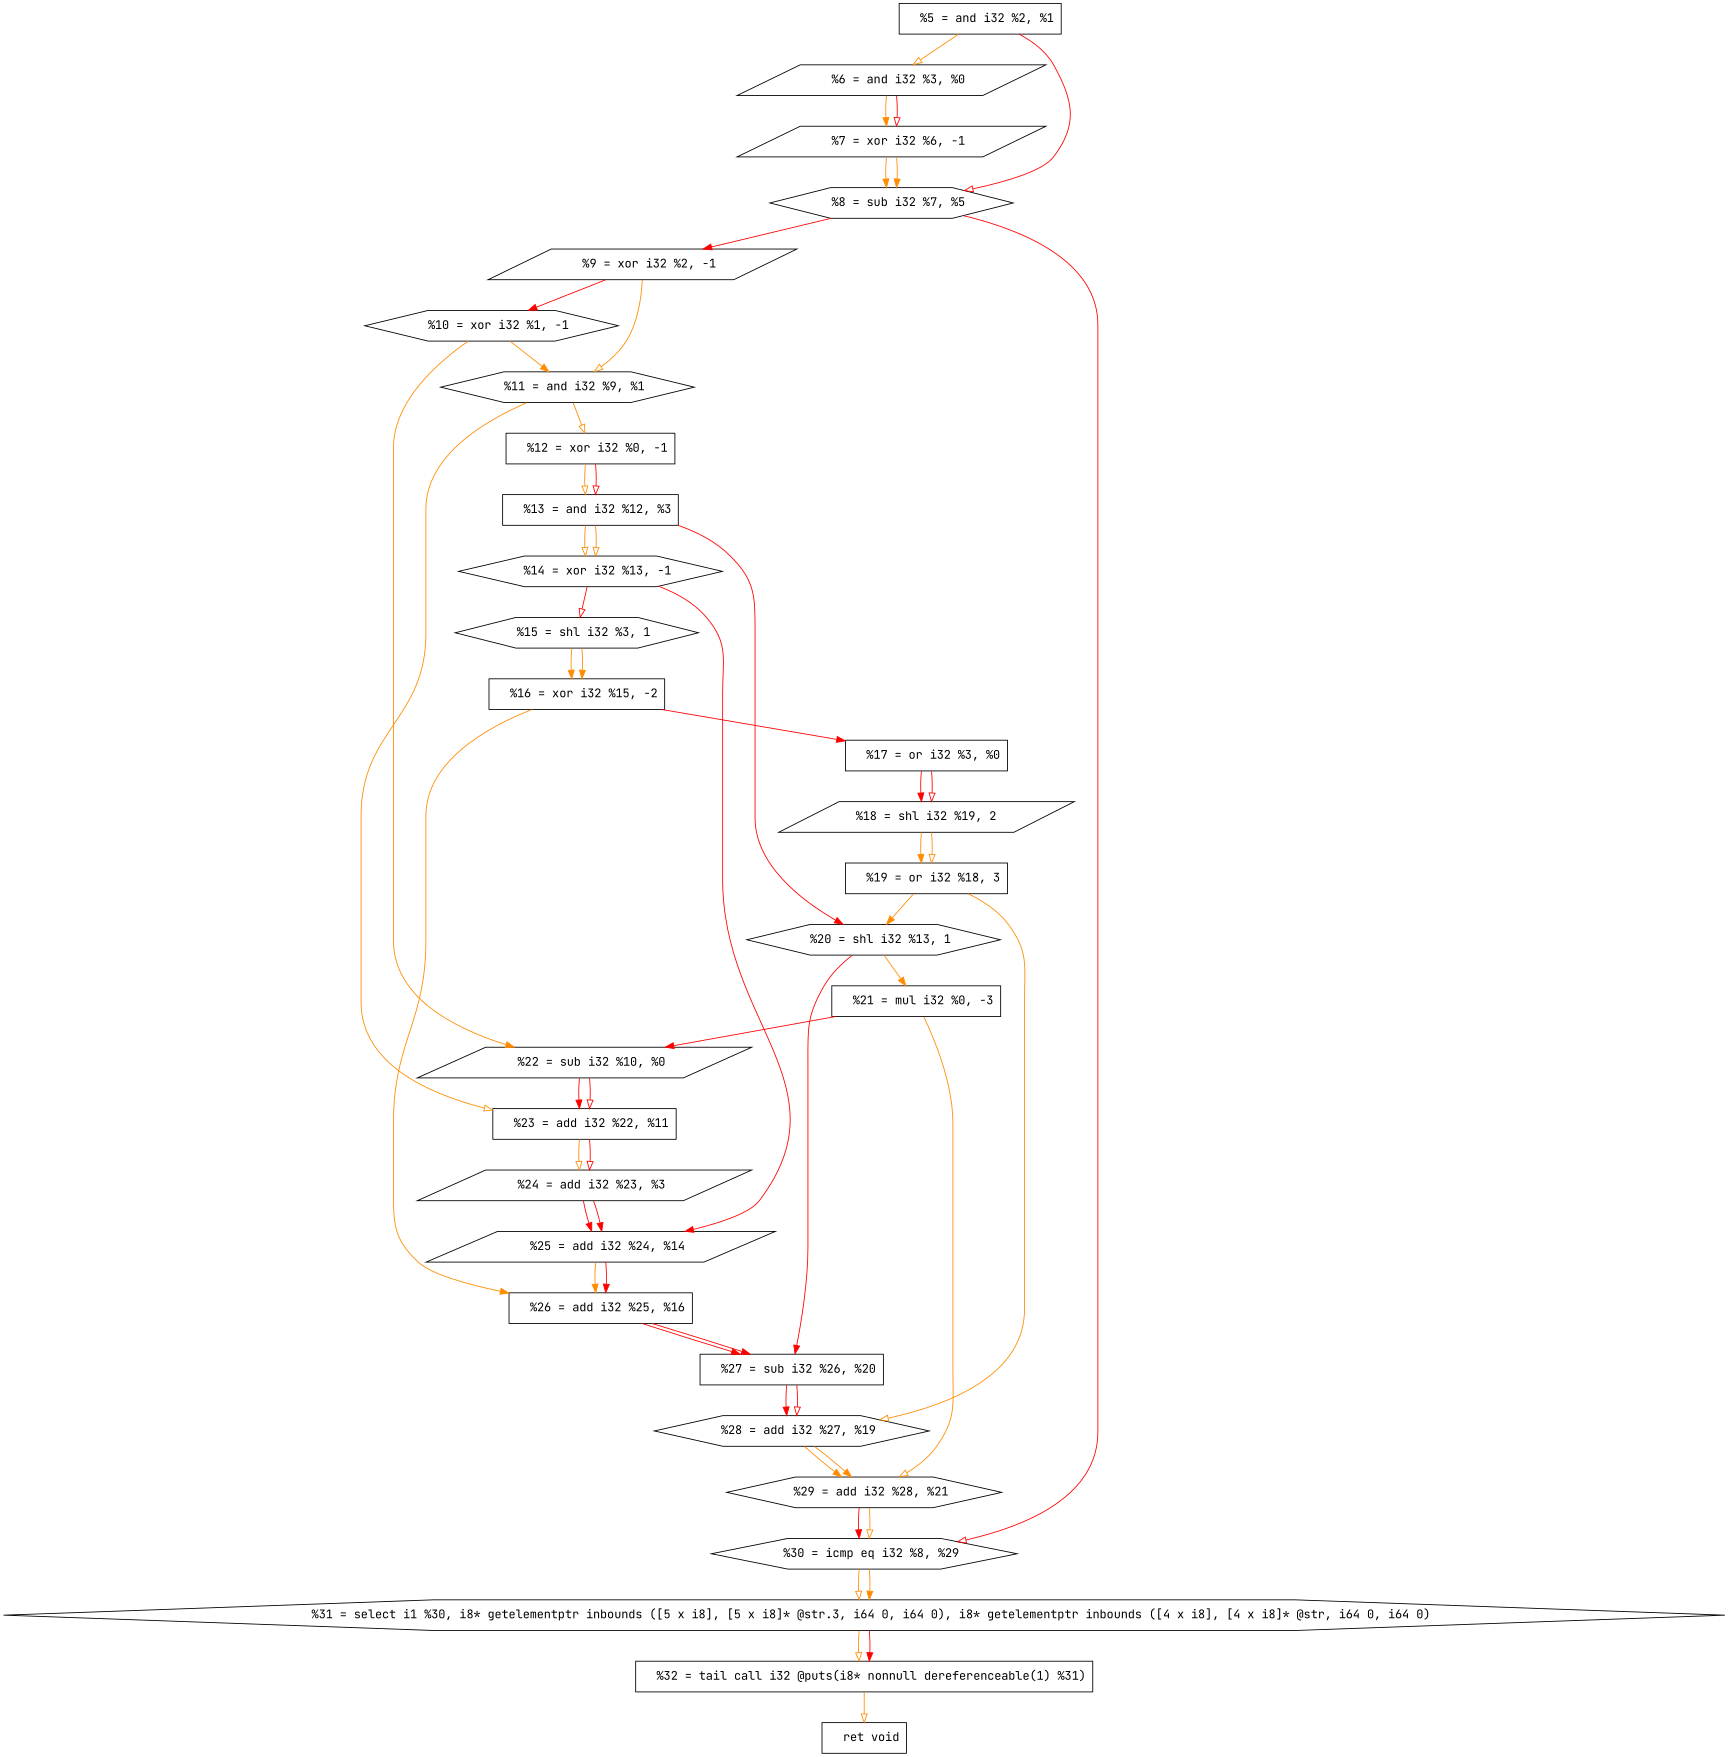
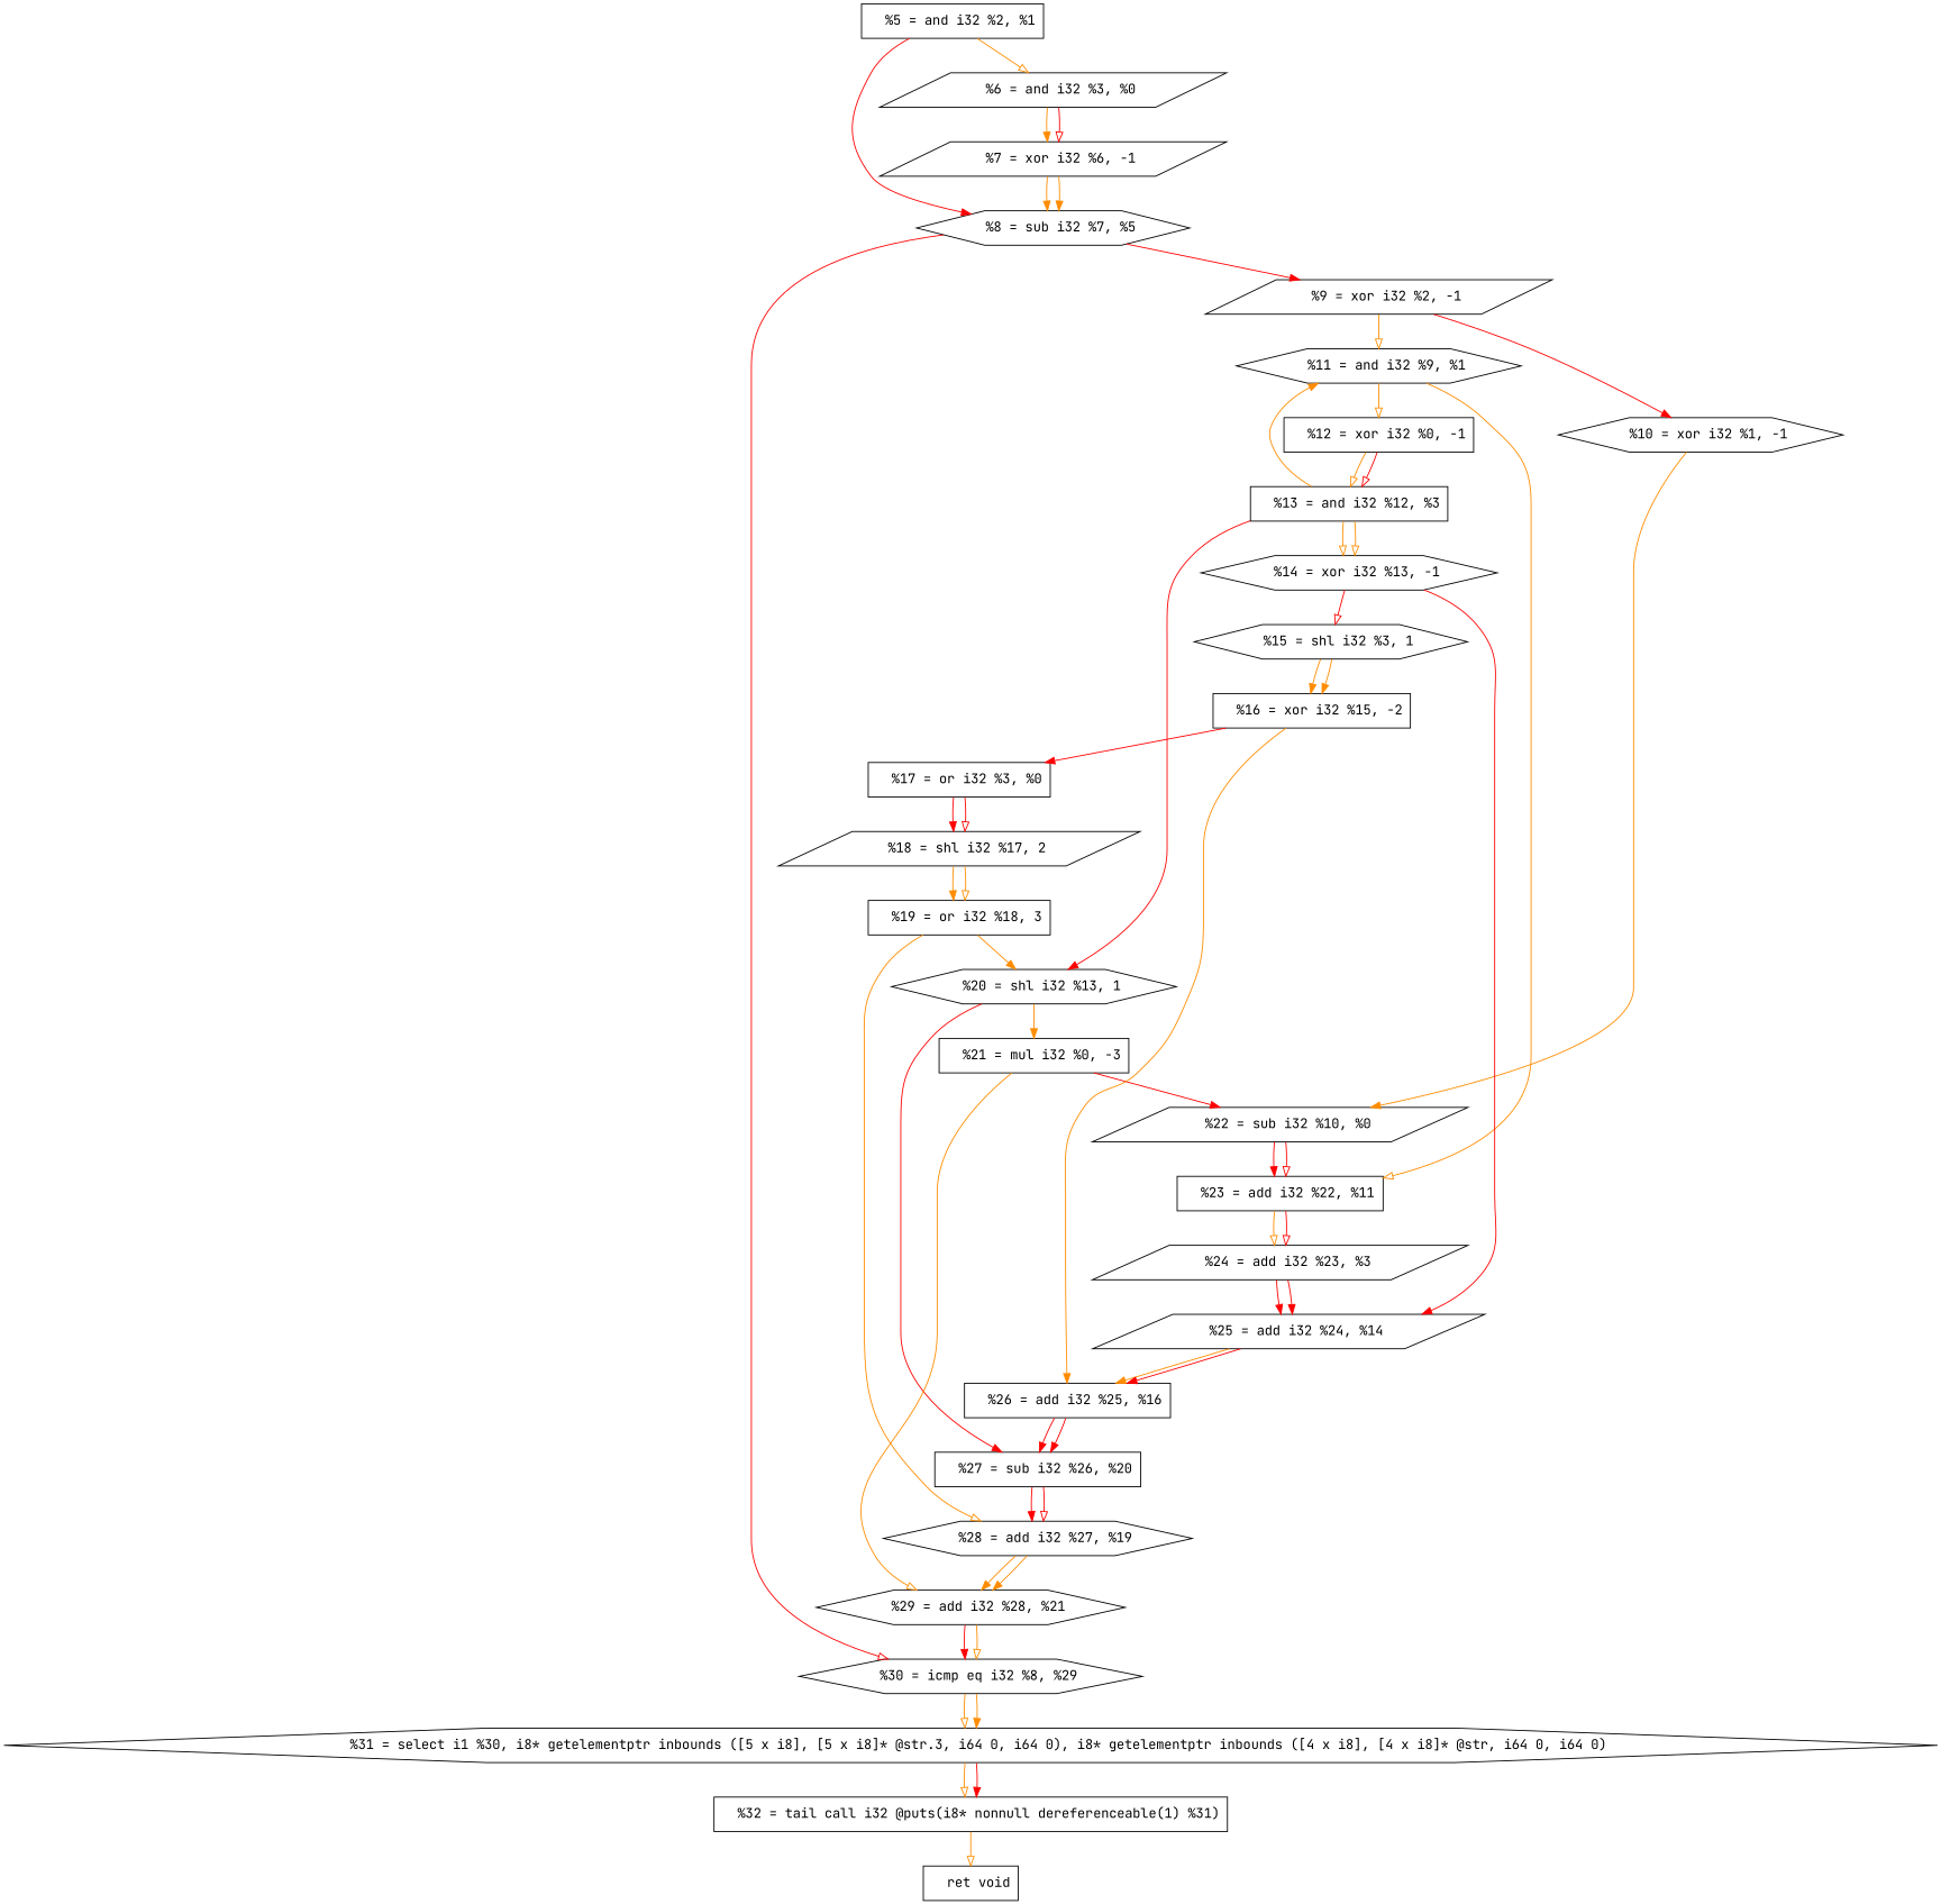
  digraph {
    fontname="JetBrains Mono"
    node [fontname="JetBrains Mono" shape=box]
    edge [arrowhead=normal color=darkorange fontname="JetBrains Mono"]
    n1 [label="  %5 = and i32 %2, %1"]
    n2 [label="  %6 = and i32 %3, %0" shape=parallelogram]
    n3 [label="  %8 = sub i32 %7, %5" shape=hexagon]
    n4 [label="  %7 = xor i32 %6, -1" shape=parallelogram]
    n5 [label="  %9 = xor i32 %2, -1" shape=parallelogram]
    n6 [label="  %30 = icmp eq i32 %8, %29" shape=hexagon]
    n7 [label="  %10 = xor i32 %1, -1" shape=hexagon]
    n8 [label="  %11 = and i32 %9, %1" shape=hexagon]
    n9 [label="  %31 = select i1 %30, i8* getelementptr inbounds ([5 x i8], [5 x i8]* @str.3, i64 0, i64 0), i8* getelementptr inbounds ([4 x i8], [4 x i8]* @str, i64 0, i64 0)" shape=hexagon]
    n10 [label="  %22 = sub i32 %10, %0" shape=parallelogram]
    n11 [label="  %12 = xor i32 %0, -1"]
    n12 [label="  %23 = add i32 %22, %11"]
    n13 [label="  %13 = and i32 %12, %3"]
    n14 [label="  %24 = add i32 %23, %3" shape=parallelogram]
    n15 [label="  %14 = xor i32 %13, -1" shape=hexagon]
    n16 [label="  %20 = shl i32 %13, 1" shape=hexagon]
    n17 [label="  %15 = shl i32 %3, 1" shape=hexagon]
    n18 [label="  %25 = add i32 %24, %14" shape=parallelogram]
    n19 [label="  %21 = mul i32 %0, -3"]
    n20 [label="  %27 = sub i32 %26, %20"]
    n21 [label="  %16 = xor i32 %15, -2"]
    n22 [label="  %26 = add i32 %25, %16"]
    n23 [label="  %17 = or i32 %3, %0"]
-   n24 [label="%18 = shl i32 %19, 2" shape=parallelogram]
+   n24 [label="  %18 = shl i32 %17, 2" shape=parallelogram]
    n25 [label="  %19 = or i32 %18, 3"]
    n26 [label="  %28 = add i32 %27, %19" shape=hexagon]
    n27 [label="  %29 = add i32 %28, %21" shape=hexagon]
    n28 [label="  %32 = tail call i32 @puts(i8* nonnull dereferenceable(1) %31)"]
    n29 [label="  ret void"]
    n1 -> n2 [arrowhead=onormal]
-   n1 -> n3 [arrowhead=onormal color=red]
+   n1 -> n3 [color=red]
    n2 -> n4
    n2 -> n4 [arrowhead=onormal color=red]
    n3 -> n5 [color=red]
    n3 -> n6 [arrowhead=onormal color=red]
    n4 -> n3
    n4 -> n3
    n5 -> n7 [color=red]
    n5 -> n8 [arrowhead=onormal]
    n6 -> n9 [arrowhead=onormal]
    n6 -> n9
-   n7 -> n8
+   n13 -> n8
    n7 -> n10
    n8 -> n11 [arrowhead=onormal]
    n8 -> n12 [arrowhead=onormal]
    n9 -> n28 [arrowhead=onormal]
    n9 -> n28 [color=red]
    n10 -> n12 [color=red]
    n10 -> n12 [arrowhead=onormal color=red]
    n11 -> n13 [arrowhead=onormal]
    n11 -> n13 [arrowhead=onormal color=red]
    n12 -> n14 [arrowhead=onormal]
    n12 -> n14 [arrowhead=onormal color=red]
    n13 -> n15 [arrowhead=onormal]
    n13 -> n15 [arrowhead=onormal]
    n13 -> n16 [color=red]
    n14 -> n18 [color=red]
    n14 -> n18 [color=red]
    n15 -> n17 [arrowhead=onormal color=red]
    n15 -> n18 [color=red]
    n16 -> n19
    n16 -> n20 [color=red]
    n17 -> n21
    n17 -> n21
    n18 -> n22
    n18 -> n22 [color=red]
    n19 -> n10 [color=red]
    n19 -> n27 [arrowhead=onormal]
    n20 -> n26 [color=red]
    n20 -> n26 [arrowhead=onormal color=red]
    n21 -> n22
    n21 -> n23 [color=red]
    n22 -> n20 [color=red]
    n22 -> n20 [color=red]
    n23 -> n24 [color=red]
    n23 -> n24 [arrowhead=onormal color=red]
    n24 -> n25
    n24 -> n25 [arrowhead=onormal]
    n25 -> n16
    n25 -> n26 [arrowhead=onormal]
    n26 -> n27
    n26 -> n27
    n27 -> n6 [color=red]
    n27 -> n6 [arrowhead=onormal]
    n28 -> n29 [arrowhead=onormal]
  }
